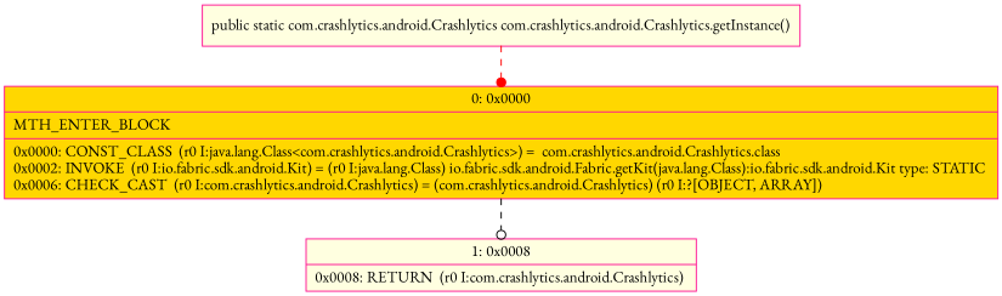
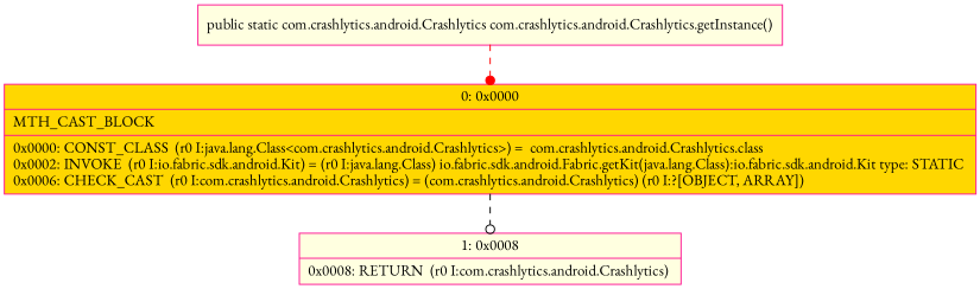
  digraph {
    fontname="EB Garamond"
    node [shape=record style=filled fillcolor=lightyellow color=deeppink fontname="EB Garamond"]
    edge [style=dashed fontname="EB Garamond"]
-   n1 [label="{0\:\ 0x0000|MTH_ENTER_BLOCK\l|0x0000: CONST_CLASS  (r0 I:java.lang.Class\<com.crashlytics.android.Crashlytics\>) =  com.crashlytics.android.Crashlytics.class \l0x0002: INVOKE  (r0 I:io.fabric.sdk.android.Kit) = (r0 I:java.lang.Class) io.fabric.sdk.android.Fabric.getKit(java.lang.Class):io.fabric.sdk.android.Kit type: STATIC \l0x0006: CHECK_CAST  (r0 I:com.crashlytics.android.Crashlytics) = (com.crashlytics.android.Crashlytics) (r0 I:?[OBJECT, ARRAY]) \l}" fillcolor=gold]
+   n1 [label="{0\:\ 0x0000|MTH_CAST_BLOCK\l|0x0000: CONST_CLASS  (r0 I:java.lang.Class\<com.crashlytics.android.Crashlytics\>) =  com.crashlytics.android.Crashlytics.class \l0x0002: INVOKE  (r0 I:io.fabric.sdk.android.Kit) = (r0 I:java.lang.Class) io.fabric.sdk.android.Fabric.getKit(java.lang.Class):io.fabric.sdk.android.Kit type: STATIC \l0x0006: CHECK_CAST  (r0 I:com.crashlytics.android.Crashlytics) = (com.crashlytics.android.Crashlytics) (r0 I:?[OBJECT, ARRAY]) \l}" fillcolor=gold]
    n2 [label="{1\:\ 0x0008|0x0008: RETURN  (r0 I:com.crashlytics.android.Crashlytics) \l}"]
    n3 [label="{public static com.crashlytics.android.Crashlytics com.crashlytics.android.Crashlytics.getInstance() }"]
    n1 -> n2 [color=black arrowhead=odot]
    n3 -> n1 [color=red arrowhead=dot]
  }
